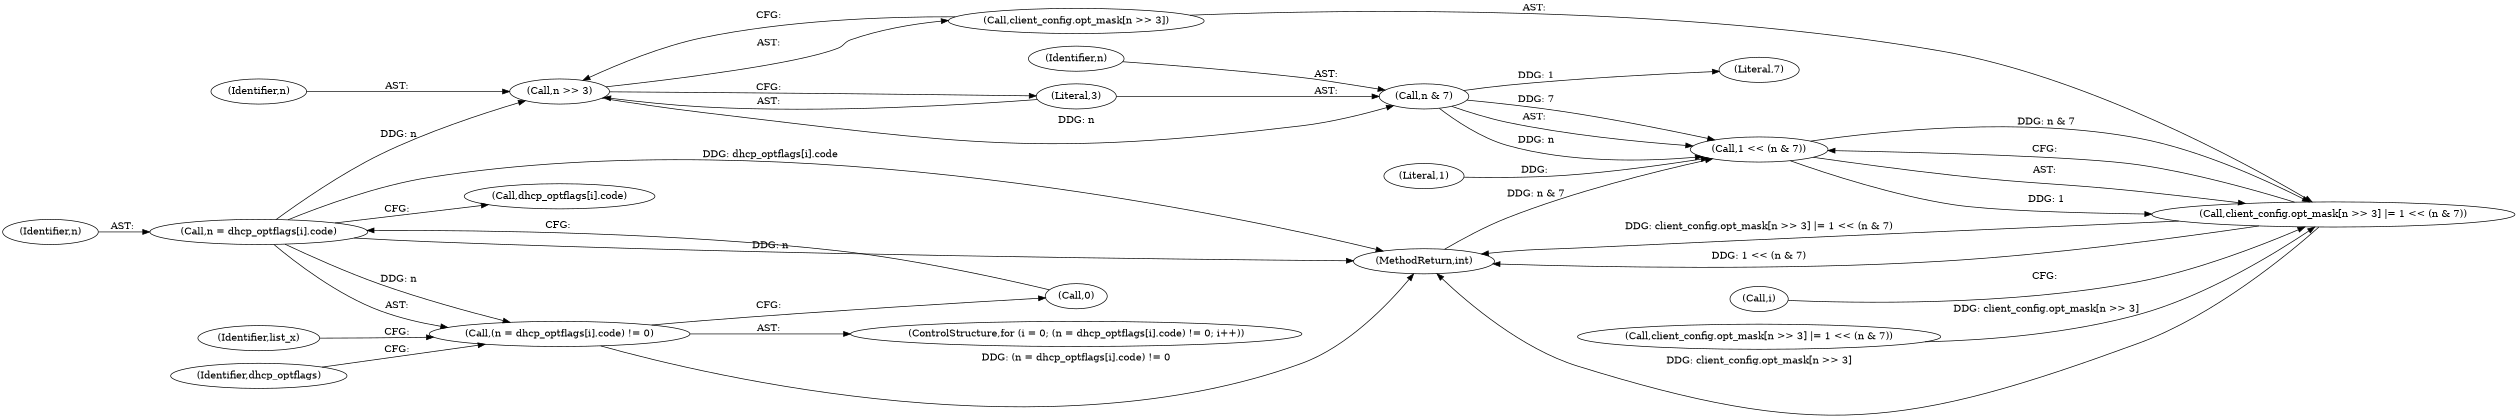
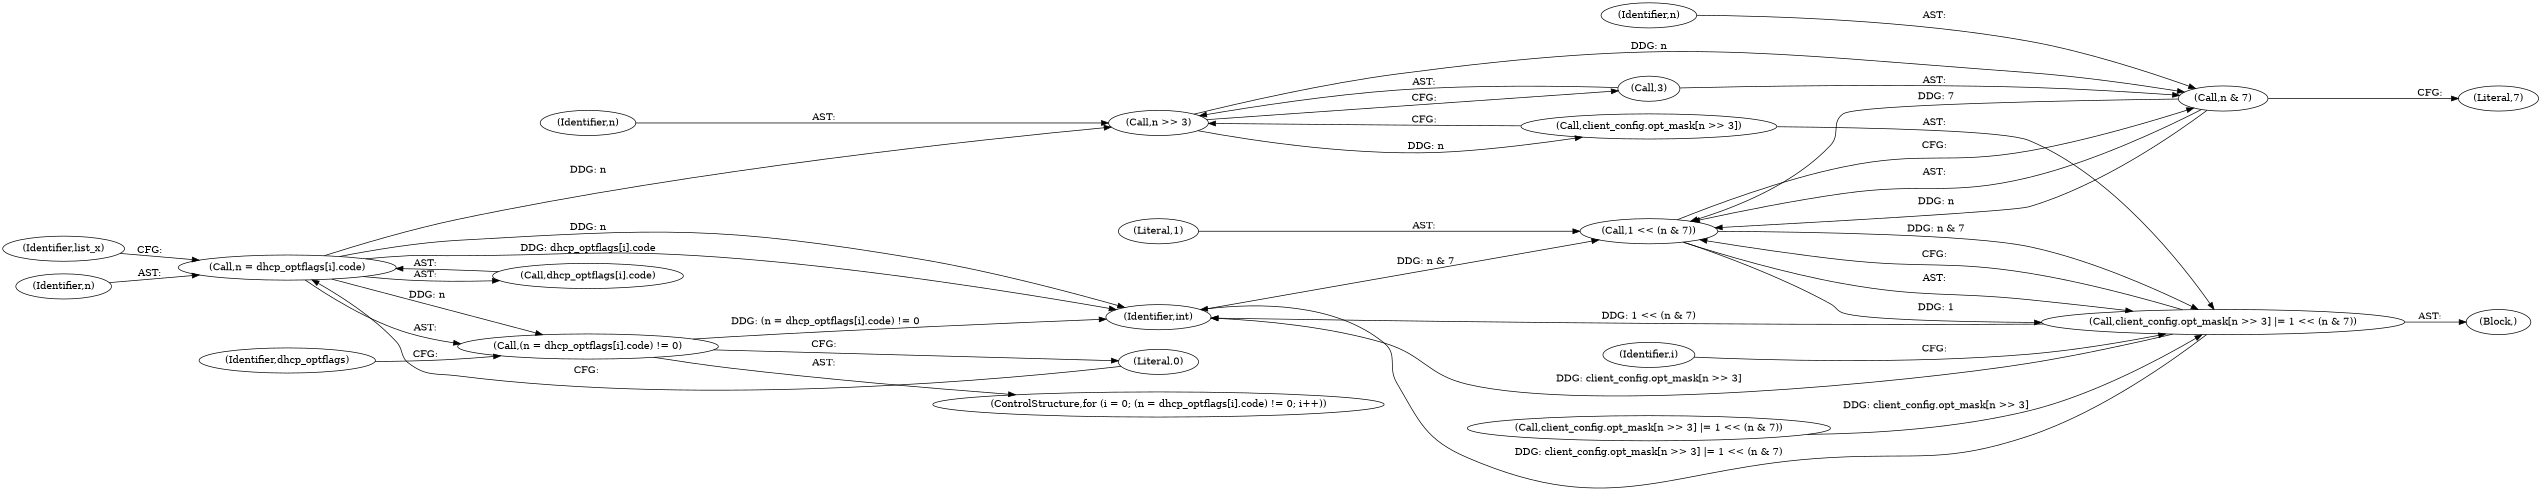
  digraph {
    rankdir=LR
    n1 [label="(Call,n = dhcp_optflags[i].code)"]
    n2 [label="(Call,(n = dhcp_optflags[i].code) != 0)"]
    n3 [label="(Call,n >> 3)"]
-   n4 [label="(MethodReturn,int)"]
+   n4 [label="(Identifier,int)"]
    n5 [label="(Call,dhcp_optflags[i].code)"]
    n6 [label="(ControlStructure,for (i = 0; (n = dhcp_optflags[i].code) != 0; i++))"]
-   n7 [label="(Call,0)"]
+   n7 [label="(Literal,0)"]
    n8 [label="(Call,n & 7)"]
-   n9 [label="(Literal,3)"]
+   n9 [label="(Call,3)"]
    n10 [label="(Call,client_config.opt_mask[n >> 3])"]
    n11 [label="(Call,1 << (n & 7))"]
    n12 [label="(Literal,7)"]
    n13 [label="(Call,client_config.opt_mask[n >> 3] |= 1 << (n & 7))"]
+   n14 [label="(Block,)"]
    n15 [label="(Identifier,list_x)"]
    n16 [label="(Identifier,n)"]
-   n17 [label="(Call,i)"]
+   n17 [label="(Identifier,i)"]
    n18 [label="(Identifier,n)"]
    n19 [label="(Literal,1)"]
    n20 [label="(Identifier,dhcp_optflags)"]
    n21 [label="(Identifier,n)"]
    n22 [label="(Call,client_config.opt_mask[n >> 3] |= 1 << (n & 7))"]
    n1 -> n2 [label="AST: "]
    n1 -> n2 [label="DDG: n"]
    n1 -> n3 [label="DDG: n"]
    n1 -> n4 [label="DDG: dhcp_optflags[i].code"]
    n1 -> n4 [label="DDG: n"]
-   n1 -> n5 [label="CFG: "]
+   n1 -> n5 [label="AST: "]
    n2 -> n4 [label="DDG: (n = dhcp_optflags[i].code) != 0"]
    n2 -> n6 [label="AST: "]
    n2 -> n7 [label="CFG: "]
    n3 -> n8 [label="DDG: n"]
    n3 -> n9 [label="CFG: "]
-   n3 -> n10 [label="AST: "]
+   n3 -> n10 [label="DDG: n"]
    n4 -> n11 [label="DDG: n & 7"]
+   n5 -> n1 [label="AST: "]
    n7 -> n1 [label="CFG: "]
    n8 -> n11 [label="AST: "]
    n8 -> n11 [label="DDG: n"]
    n8 -> n11 [label="DDG: 7"]
-   n8 -> n12 [label="DDG: 1"]
+   n8 -> n12 [label="CFG: "]
    n9 -> n3 [label="AST: "]
    n9 -> n8 [label="AST: "]
    n10 -> n3 [label="CFG: "]
    n10 -> n13 [label="AST: "]
+   n11 -> n8 [label="CFG: "]
    n11 -> n13 [label="AST: "]
    n11 -> n13 [label="DDG: 1"]
    n11 -> n13 [label="DDG: n & 7"]
    n13 -> n4 [label="DDG: client_config.opt_mask[n >> 3]"]
    n13 -> n4 [label="DDG: client_config.opt_mask[n >> 3] |= 1 << (n & 7)"]
    n13 -> n4 [label="DDG: 1 << (n & 7)"]
    n13 -> n11 [label="CFG: "]
-   n15 -> n2 [label="CFG: "]
+   n13 -> n14 [label="AST: "]
+   n15 -> n1 [label="CFG: "]
    n16 -> n8 [label="AST: "]
    n17 -> n13 [label="CFG: "]
    n18 -> n1 [label="AST: "]
-   n19 -> n11 [label="DDG: "]
+   n19 -> n11 [label="AST: "]
    n20 -> n2 [label="CFG: "]
    n21 -> n3 [label="AST: "]
    n22 -> n13 [label="DDG: client_config.opt_mask[n >> 3]"]
  }
